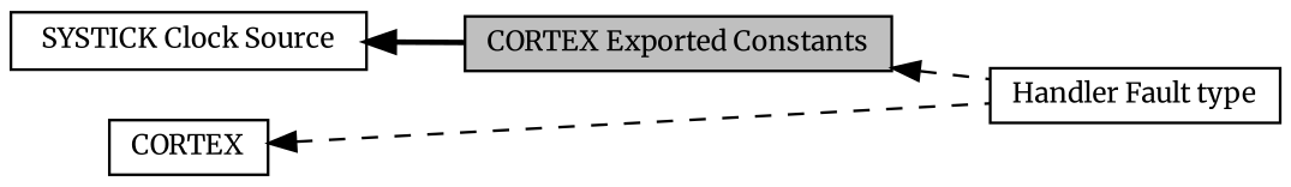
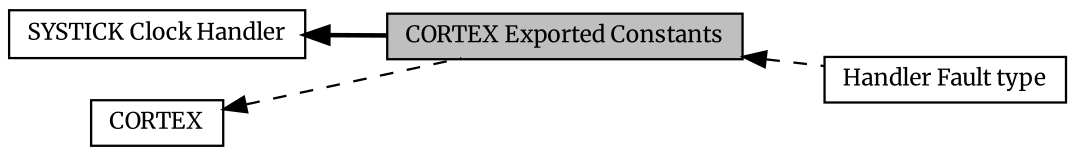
  digraph {
    fontname=Merriweather
    rankdir=LR
    node [color=black fillcolor=white fontname=Merriweather fontsize=10 shape=record style=filled]
    edge [dir=back fontname=Merriweather fontsize=10 labelfontname=Helvetica labelfontsize=10 shape=plaintext style=dashed]
    n1 [fillcolor=grey75 fontcolor=black height=0.2 label="CORTEX Exported Constants" width=0.4]
    n2 [height=0.2 label="Handler Fault type" width=0.4]
-   n3 [height=0.2 label="SYSTICK Clock Source" width=0.4]
+   n3 [height=0.2 label="SYSTICK Clock Handler" width=0.4]
    n4 [height=0.2 label=CORTEX width=0.4]
    n1 -> n2
    n3 -> n1 [style=bold]
-   n4 -> n2
+   n4 -> n1
  }
